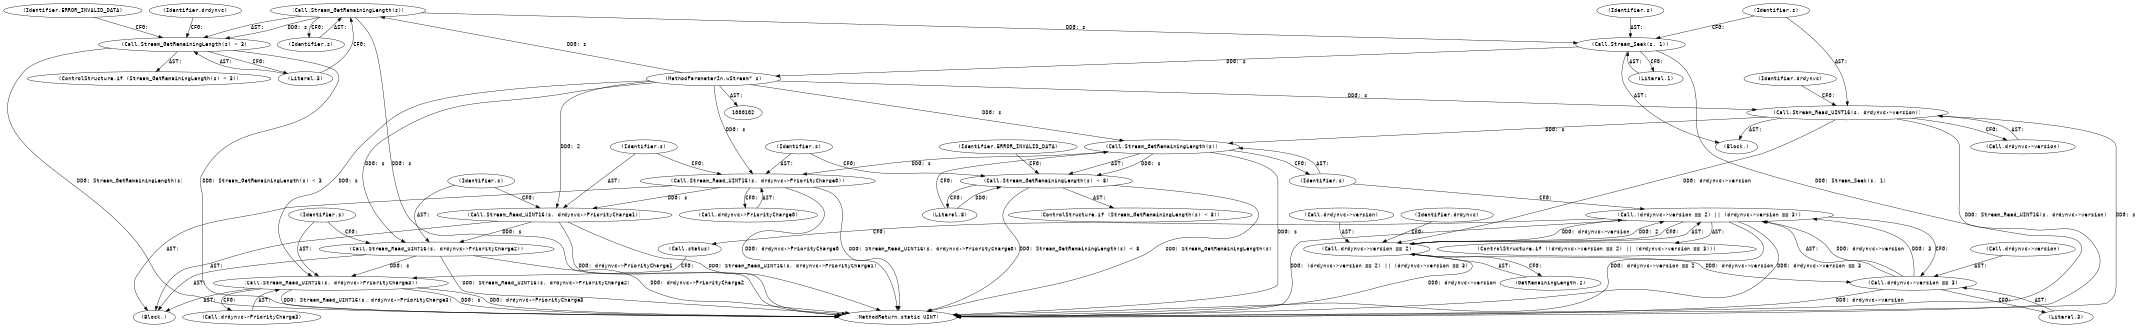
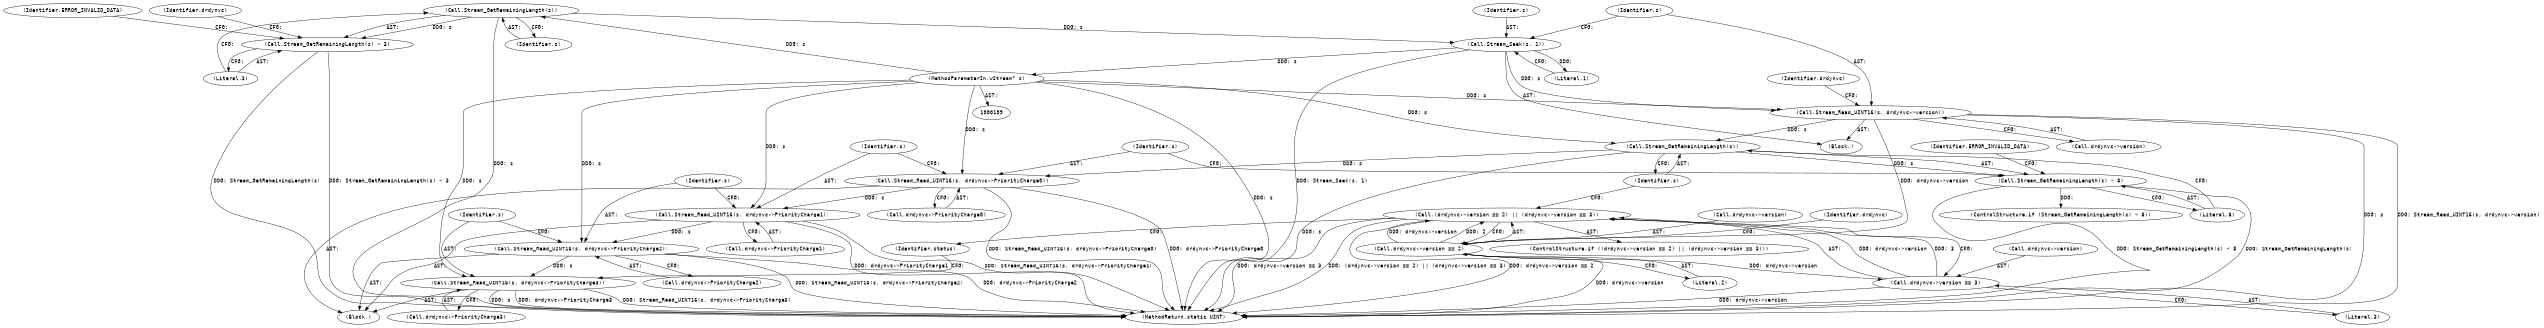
  digraph {
    fontname="DejaVu Sans Mono"
    node [fontname="DejaVu Sans Mono"]
    edge [fontname="DejaVu Sans Mono"]
    n1 [label="(Call,Stream_GetRemainingLength(s))"]
    n2 [label="(Call,Stream_GetRemainingLength(s) < 3)"]
    n3 [label="(Call,Stream_Seek(s, 1))"]
    n4 [label="(MethodReturn,static UINT)"]
    n5 [label="(Identifier,s)"]
-   n6 [label="(ControlStructure,if (Stream_GetRemainingLength(s) < 3))"]
    n7 [label="(Literal,3)"]
    n8 [label="(MethodParameterIn,wStream* s)"]
    n9 [label="(Call,Stream_Read_UINT16(s, drdynvc->version))"]
    n10 [label="(Literal,1)"]
    n11 [label="(Block,)"]
    n12 [label="(Call,Stream_GetRemainingLength(s))"]
    n13 [label="(Call,Stream_Read_UINT16(s, drdynvc->PriorityCharge0))"]
    n14 [label="(Call,Stream_Read_UINT16(s, drdynvc->PriorityCharge1))"]
    n15 [label="(Call,Stream_Read_UINT16(s, drdynvc->PriorityCharge2))"]
    n16 [label="(Call,Stream_Read_UINT16(s, drdynvc->PriorityCharge3))"]
-   1000102
+   1000102 [label=1000109]
    n18 [label="(Call,drdynvc->version == 2)"]
    n19 [label="(Call,drdynvc->version)"]
    n20 [label="(Call,Stream_GetRemainingLength(s) < 8)"]
    n21 [label="(Identifier,s)"]
    n22 [label="(Call,drdynvc->PriorityCharge0)"]
    n23 [label="(Block,)"]
+   n24 [label="(Call,drdynvc->PriorityCharge1)"]
+   n25 [label="(Call,drdynvc->PriorityCharge2)"]
    n26 [label="(Call,drdynvc->PriorityCharge3)"]
    n27 [label="(Call,(drdynvc->version == 2) || (drdynvc->version == 3))"]
    n28 [label="(Call,drdynvc->version == 3)"]
-   n29 [label="(GetRemainingLength,2)"]
+   n29 [label="(Literal,2)"]
    n30 [label="(ControlStructure,if ((drdynvc->version == 2) || (drdynvc->version == 3)))"]
-   n31 [label="(Call,status)"]
+   n31 [label="(Identifier,status)"]
    n32 [label="(Literal,3)"]
    n33 [label="(ControlStructure,if (Stream_GetRemainingLength(s) < 8))"]
    n34 [label="(Literal,8)"]
    n35 [label="(Identifier,s)"]
    n36 [label="(Identifier,s)"]
    n37 [label="(Identifier,ERROR_INVALID_DATA)"]
    n38 [label="(Identifier,drdynvc)"]
    n39 [label="(Identifier,drdynvc)"]
    n40 [label="(Identifier,s)"]
    n41 [label="(Identifier,ERROR_INVALID_DATA)"]
    n42 [label="(Call,drdynvc->version)"]
    n43 [label="(Identifier,s)"]
    n44 [label="(Identifier,s)"]
    n45 [label="(Identifier,drdynvc)"]
    n46 [label="(Identifier,s)"]
    n47 [label="(Call,drdynvc->version)"]
    n1 -> n2 [label="AST: "]
    n1 -> n2 [label="DDG: s"]
    n1 -> n3 [label="DDG: s"]
    n1 -> n4 [label="DDG: s"]
    n1 -> n5 [label="CFG: "]
    n2 -> n4 [label="DDG: Stream_GetRemainingLength(s) < 3"]
    n2 -> n4 [label="DDG: Stream_GetRemainingLength(s)"]
-   n2 -> n6 [label="AST: "]
    n2 -> n7 [label="CFG: "]
    n3 -> n4 [label="DDG: Stream_Seek(s, 1)"]
    n3 -> n8 [label="DDG: s"]
-   n3 -> n10 [label="CFG: "]
+   n3 -> n9 [label="DDG: s"]
+   n3 -> n10 [label="DDG: "]
    n3 -> n11 [label="AST: "]
    n5 -> n1 [label="AST: "]
    n7 -> n1 [label="CFG: "]
    n7 -> n2 [label="AST: "]
    n8 -> n1 [label="DDG: s"]
+   n8 -> n4 [label="DDG: s"]
    n8 -> n9 [label="DDG: s"]
    n8 -> n12 [label="DDG: s"]
    n8 -> n13 [label="DDG: s"]
-   n8 -> n14 [label="DDG: 2"]
+   n8 -> n14 [label="DDG: s"]
    n8 -> n15 [label="DDG: s"]
    n8 -> n16 [label="DDG: s"]
    n8 -> 1000102 [label="AST: "]
    n9 -> n4 [label="DDG: s"]
    n9 -> n4 [label="DDG: Stream_Read_UINT16(s, drdynvc->version)"]
    n9 -> n11 [label="AST: "]
    n9 -> n12 [label="DDG: s"]
    n9 -> n18 [label="DDG: drdynvc->version"]
    n9 -> n19 [label="CFG: "]
-   n10 -> n3 [label="AST: "]
+   n10 -> n3 [label="CFG: "]
    n12 -> n4 [label="DDG: s"]
    n12 -> n13 [label="DDG: s"]
    n12 -> n20 [label="AST: "]
    n12 -> n20 [label="DDG: s"]
    n12 -> n21 [label="CFG: "]
    n13 -> n4 [label="DDG: Stream_Read_UINT16(s, drdynvc->PriorityCharge0)"]
    n13 -> n4 [label="DDG: drdynvc->PriorityCharge0"]
    n13 -> n14 [label="DDG: s"]
    n13 -> n22 [label="CFG: "]
    n13 -> n23 [label="AST: "]
    n14 -> n4 [label="DDG: drdynvc->PriorityCharge1"]
    n14 -> n4 [label="DDG: Stream_Read_UINT16(s, drdynvc->PriorityCharge1)"]
    n14 -> n15 [label="DDG: s"]
    n14 -> n23 [label="AST: "]
+   n14 -> n24 [label="CFG: "]
    n15 -> n4 [label="DDG: drdynvc->PriorityCharge2"]
    n15 -> n4 [label="DDG: Stream_Read_UINT16(s, drdynvc->PriorityCharge2)"]
    n15 -> n16 [label="DDG: s"]
    n15 -> n23 [label="AST: "]
+   n15 -> n25 [label="CFG: "]
    n16 -> n4 [label="DDG: Stream_Read_UINT16(s, drdynvc->PriorityCharge3)"]
    n16 -> n4 [label="DDG: s"]
    n16 -> n4 [label="DDG: drdynvc->PriorityCharge3"]
    n16 -> n23 [label="AST: "]
    n16 -> n26 [label="CFG: "]
    n18 -> n4 [label="DDG: drdynvc->version"]
    n18 -> n27 [label="AST: "]
    n18 -> n27 [label="DDG: drdynvc->version"]
    n18 -> n27 [label="DDG: 2"]
    n18 -> n28 [label="DDG: drdynvc->version"]
    n18 -> n29 [label="CFG: "]
    n19 -> n9 [label="AST: "]
    n20 -> n4 [label="DDG: Stream_GetRemainingLength(s) < 8"]
    n20 -> n4 [label="DDG: Stream_GetRemainingLength(s)"]
-   n20 -> n33 [label="AST: "]
+   n20 -> n33 [label="DDG: "]
    n20 -> n34 [label="CFG: "]
    n21 -> n12 [label="AST: "]
    n21 -> n27 [label="CFG: "]
    n22 -> n13 [label="AST: "]
+   n24 -> n14 [label="AST: "]
+   n25 -> n15 [label="AST: "]
    n26 -> n16 [label="AST: "]
    n27 -> n4 [label="DDG: drdynvc->version == 2"]
    n27 -> n4 [label="DDG: drdynvc->version == 3"]
    n27 -> n4 [label="DDG: (drdynvc->version == 2) || (drdynvc->version == 3)"]
    n27 -> n18 [label="CFG: "]
    n27 -> n28 [label="CFG: "]
    n27 -> n30 [label="AST: "]
    n27 -> n31 [label="CFG: "]
    n28 -> n4 [label="DDG: drdynvc->version"]
    n28 -> n27 [label="AST: "]
    n28 -> n27 [label="DDG: drdynvc->version"]
    n28 -> n27 [label="DDG: 3"]
    n28 -> n32 [label="CFG: "]
    n29 -> n18 [label="AST: "]
    n31 -> n16 [label="CFG: "]
    n32 -> n28 [label="AST: "]
    n34 -> n12 [label="CFG: "]
-   n34 -> n20 [label="DDG: "]
+   n34 -> n20 [label="AST: "]
    n35 -> n13 [label="CFG: "]
    n35 -> n14 [label="AST: "]
    n36 -> n3 [label="CFG: "]
    n36 -> n9 [label="AST: "]
    n37 -> n20 [label="CFG: "]
    n38 -> n2 [label="CFG: "]
    n39 -> n9 [label="CFG: "]
    n40 -> n15 [label="CFG: "]
    n40 -> n16 [label="AST: "]
    n41 -> n2 [label="CFG: "]
    n42 -> n18 [label="AST: "]
    n43 -> n13 [label="AST: "]
    n43 -> n20 [label="CFG: "]
    n44 -> n14 [label="CFG: "]
    n44 -> n15 [label="AST: "]
    n45 -> n18 [label="CFG: "]
    n46 -> n3 [label="AST: "]
    n47 -> n28 [label="AST: "]
  }
